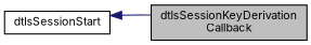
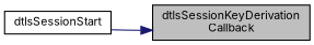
  digraph {
    rankdir=RL
    fontname=Inter
    node [color=black fontname=Inter fontsize=10 shape=record style=filled]
    n1 [fillcolor=grey75 fontcolor=black height=0.2 label="dtlsSessionKeyDerivation\lCallback" width=0.4]
    n2 [fillcolor=white height=0.2 label=dtlsSessionStart width=0.4]
-   n2 -> n1 [color=midnightblue dir=back fontname=Inter fontsize=10 labelfontname=Helvetica labelfontsize=10 style=solid]
+   n1 -> n2 [color=midnightblue dir=back fontname=Inter fontsize=10 labelfontname=Helvetica labelfontsize=10 style=solid]
  }
